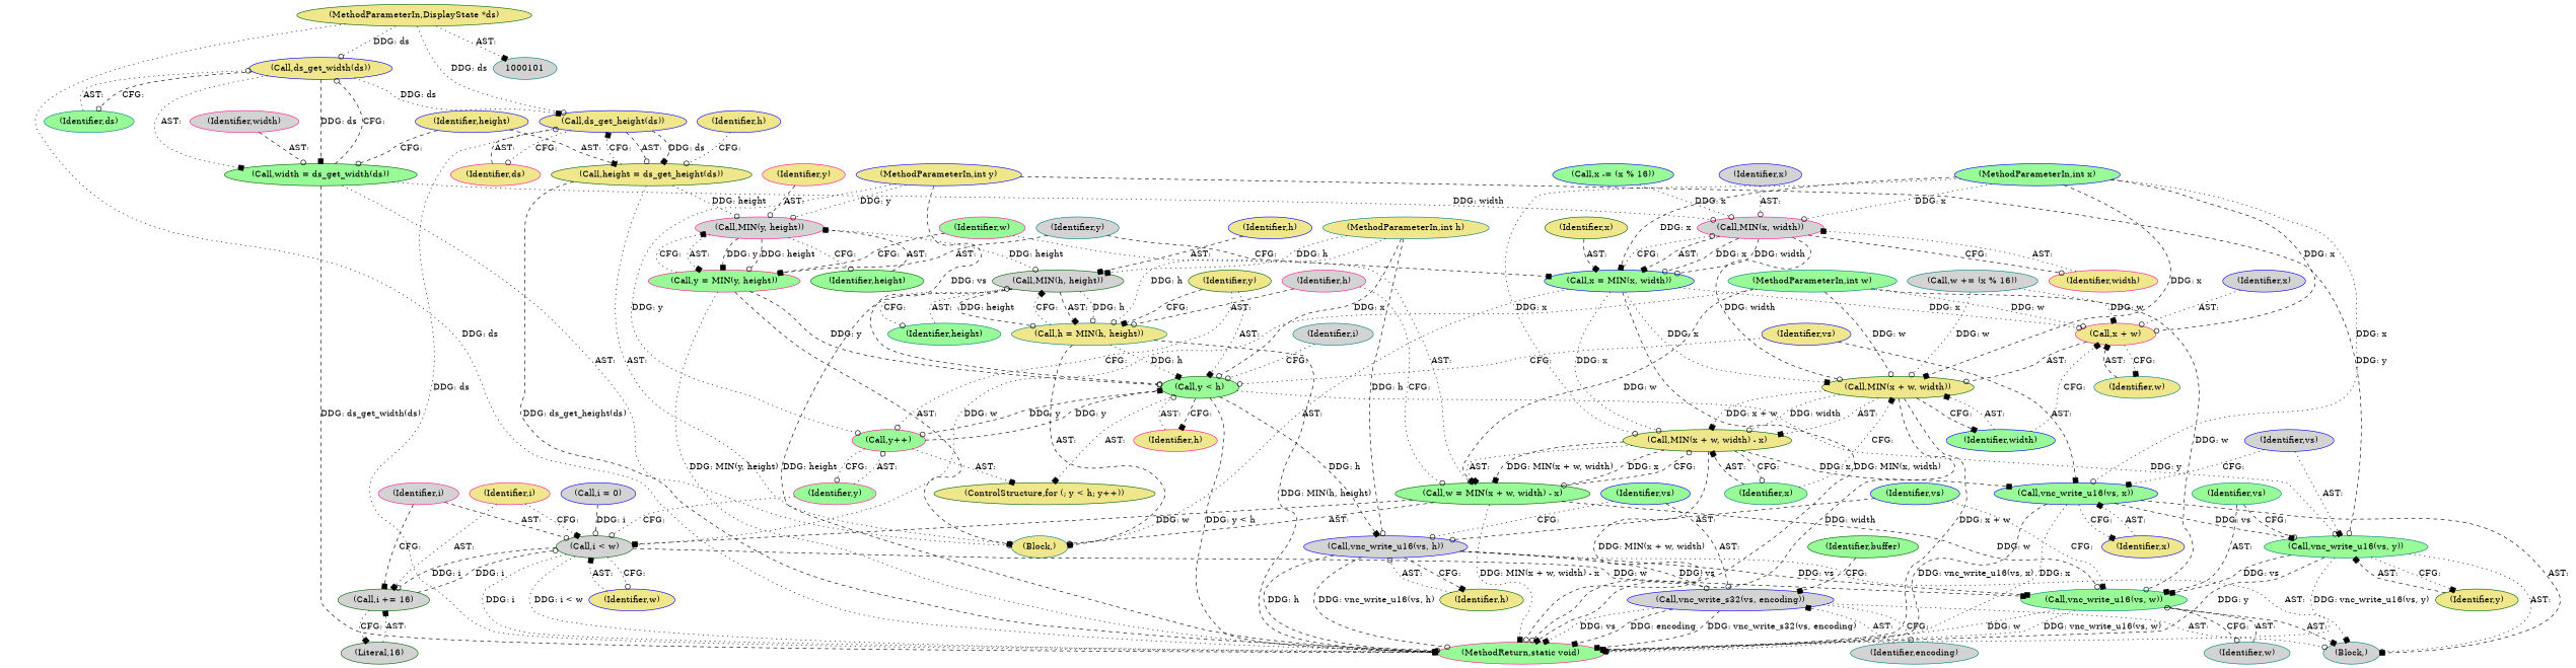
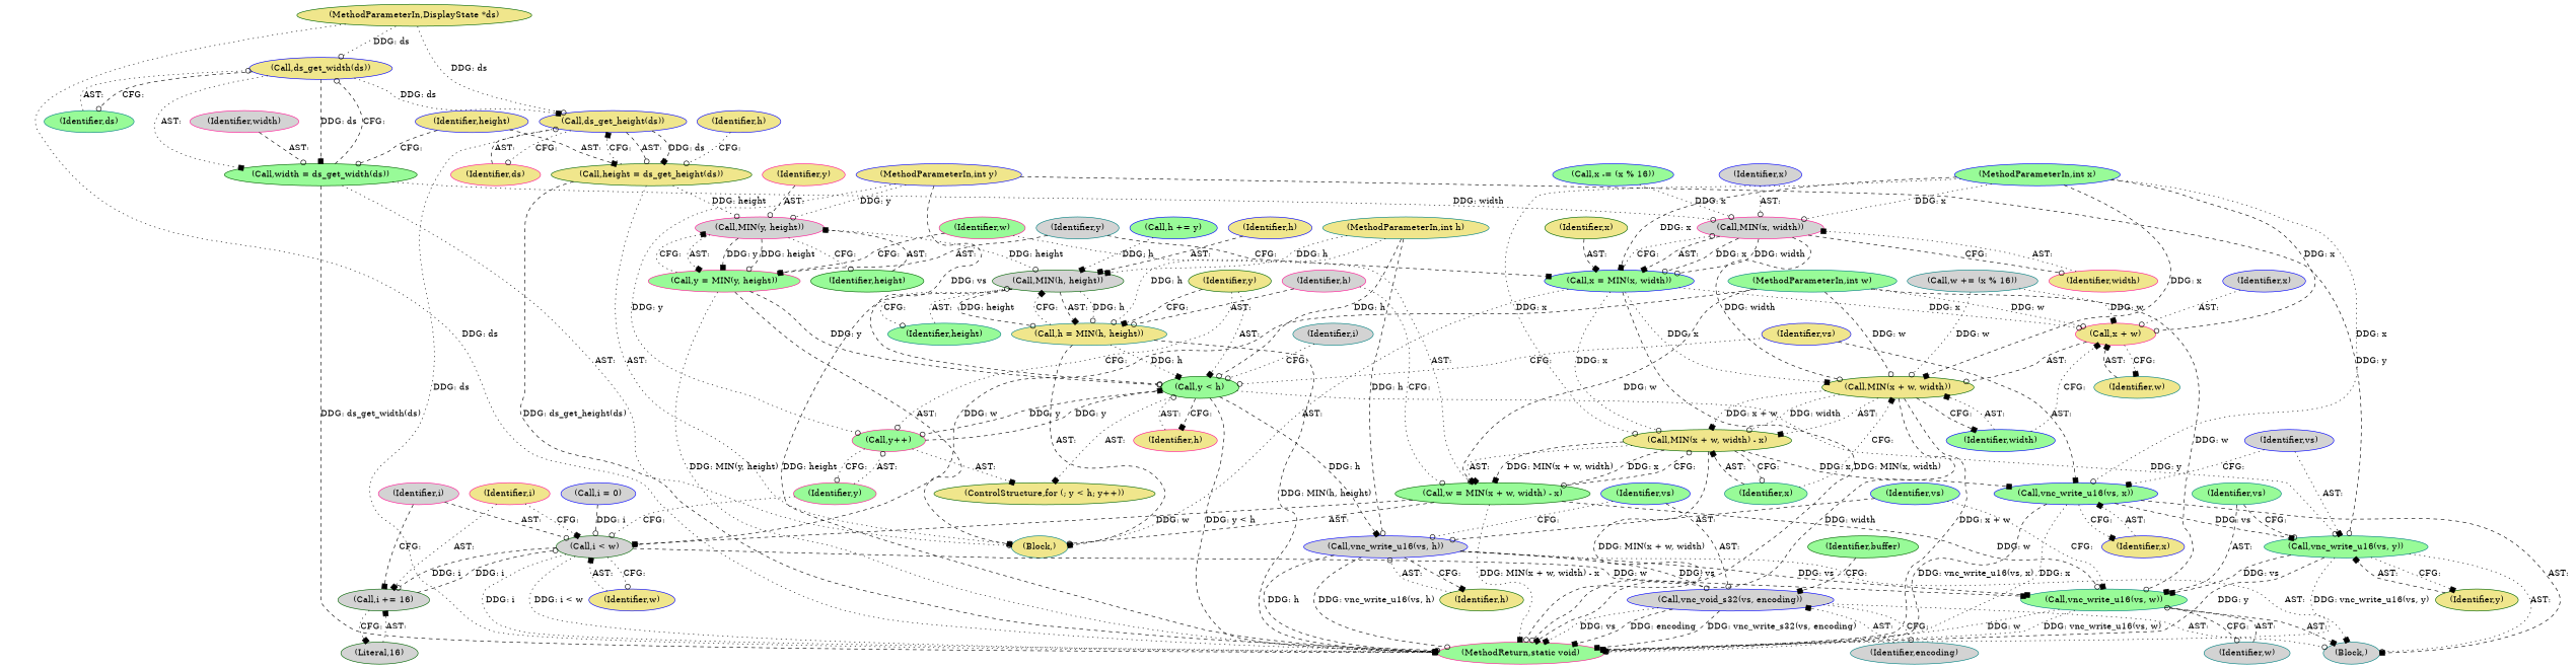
  digraph {
    node [color=blue fillcolor=khaki style=filled]
    edge [arrowhead=odot style=dashed]
    n1 [color=darkgreen label="(MethodParameterIn,DisplayState *ds)"]
    n2 [label="(Call,ds_get_width(ds))"]
    n3 [label="(Call,ds_get_height(ds))"]
    n4 [color=deeppink fillcolor=palegreen label="(MethodReturn,static void)"]
-   1000101 [color=teal fillcolor=lightgrey]
    n6 [color=darkgreen fillcolor=palegreen label="(Call,width = ds_get_width(ds))"]
    n7 [color=teal fillcolor=palegreen label="(Identifier,ds)"]
    n8 [color=darkgreen label="(Call,height = ds_get_height(ds))"]
    n9 [color=deeppink label="(Identifier,ds)"]
    n10 [color=deeppink fillcolor=lightgrey label="(Call,MIN(x, width))"]
    n11 [color=teal label="(Block,)"]
    n12 [fillcolor=palegreen label="(Call,x = MIN(x, width))"]
    n13 [color=darkgreen label="(Call,MIN(x + w, width))"]
    n14 [color=deeppink label="(Identifier,width)"]
    n15 [color=darkgreen label="(Call,MIN(x + w, width) - x)"]
    n16 [color=deeppink label="(Call,x + w)"]
    n17 [fillcolor=palegreen label="(Identifier,width)"]
    n18 [color=darkgreen fillcolor=palegreen label="(Call,w = MIN(x + w, width) - x)"]
    n19 [fillcolor=palegreen label="(Call,vnc_write_u16(vs, x))"]
    n20 [color=teal fillcolor=palegreen label="(Identifier,x)"]
    n21 [color=teal label="(Identifier,w)"]
    n22 [color=darkgreen fillcolor=lightgrey label="(Call,i < w)"]
    n23 [color=teal fillcolor=palegreen label="(Call,vnc_write_u16(vs, w))"]
    n24 [color=teal fillcolor=lightgrey label="(Block,)"]
    n25 [color=teal fillcolor=palegreen label="(Call,vnc_write_u16(vs, y))"]
    n26 [label="(Identifier,x)"]
    n27 [color=darkgreen fillcolor=lightgrey label="(Call,i += 16)"]
    n28 [label="(Identifier,w)"]
    n29 [color=teal fillcolor=lightgrey label="(Identifier,w)"]
    n30 [color=darkgreen fillcolor=lightgrey label="(Literal,16)"]
    n31 [fillcolor=lightgrey label="(Call,vnc_write_u16(vs, h))"]
-   n32 [fillcolor=lightgrey label="(Call,vnc_write_s32(vs, encoding))"]
+   n32 [fillcolor=lightgrey label="(Call,vnc_void_s32(vs, encoding))"]
    n33 [color=darkgreen label="(Identifier,h)"]
    n34 [color=teal fillcolor=lightgrey label="(Identifier,encoding)"]
    n35 [color=darkgreen label="(Identifier,y)"]
    n36 [color=deeppink fillcolor=lightgrey label="(Call,MIN(y, height))"]
    n37 [color=deeppink fillcolor=palegreen label="(Call,y = MIN(y, height))"]
    n38 [color=darkgreen fillcolor=lightgrey label="(Call,MIN(h, height))"]
    n39 [color=darkgreen fillcolor=palegreen label="(Identifier,height)"]
    n40 [color=darkgreen fillcolor=palegreen label="(Call,y < h)"]
    n41 [color=teal label="(Call,h = MIN(h, height))"]
    n42 [color=teal fillcolor=palegreen label="(Identifier,height)"]
    n43 [color=deeppink fillcolor=palegreen label="(Call,y++)"]
    n44 [color=darkgreen label="(ControlStructure,for (; y < h; y++))"]
    n45 [color=deeppink label="(Identifier,h)"]
    n46 [color=deeppink fillcolor=palegreen label="(Identifier,y)"]
    n47 [color=deeppink fillcolor=palegreen label="(Identifier,w)"]
    n48 [label="(MethodParameterIn,int y)"]
    n49 [fillcolor=palegreen label="(Call,x -= (x % 16))"]
    n50 [label="(Identifier,height)"]
    n51 [fillcolor=palegreen label="(MethodParameterIn,int x)"]
    n52 [label="(Identifier,vs)"]
    n53 [fillcolor=lightgrey label="(Identifier,x)"]
    n54 [color=darkgreen label="(Identifier,x)"]
    n55 [color=deeppink label="(Identifier,y)"]
    n56 [color=teal fillcolor=lightgrey label="(Identifier,i)"]
    n57 [color=teal fillcolor=lightgrey label="(Identifier,y)"]
    n58 [color=deeppink fillcolor=lightgrey label="(Identifier,h)"]
+   n59 [fillcolor=palegreen label="(Call,h += y)"]
    n60 [label="(Identifier,h)"]
    n61 [color=teal fillcolor=palegreen label="(Identifier,vs)"]
    n62 [color=darkgreen fillcolor=palegreen label="(Identifier,buffer)"]
    n63 [fillcolor=palegreen label="(Identifier,vs)"]
    n64 [fillcolor=lightgrey label="(Identifier,x)"]
    n65 [fillcolor=lightgrey label="(Identifier,vs)"]
    n66 [color=darkgreen label="(Identifier,y)"]
    n67 [fillcolor=palegreen label="(Identifier,vs)"]
    n68 [label="(Identifier,h)"]
    n69 [color=deeppink fillcolor=lightgrey label="(Identifier,i)"]
    n70 [fillcolor=lightgrey label="(Call,i = 0)"]
    n71 [color=teal fillcolor=lightgrey label="(Call,w += (x % 16))"]
    n72 [color=teal fillcolor=palegreen label="(MethodParameterIn,int w)"]
    n73 [color=deeppink label="(Identifier,i)"]
    n74 [color=teal label="(MethodParameterIn,int h)"]
    n75 [color=deeppink fillcolor=lightgrey label="(Identifier,width)"]
    n1 -> n2 [label="DDG: ds" style=dotted]
    n1 -> n3 [label="DDG: ds" style=dotted]
    n1 -> n4 [label="DDG: ds" style=dotted]
-   n1 -> 1000101 [arrowhead=box label="AST: " style=dotted]
    n2 -> n3 [arrowhead=box label="DDG: ds" style=dotted]
    n2 -> n6 [arrowhead=box label="AST: " style=dotted]
    n2 -> n6 [arrowhead=box label="DDG: ds"]
    n2 -> n7 [label="CFG: "]
    n3 -> n4 [label="DDG: ds" style=dotted]
    n3 -> n8 [label="AST: "]
    n3 -> n8 [arrowhead=box label="DDG: ds"]
    n3 -> n9 [label="CFG: " style=dotted]
    n6 -> n2 [label="CFG: "]
    n6 -> n4 [arrowhead=box label="DDG: ds_get_width(ds)"]
    n6 -> n10 [label="DDG: width" style=dotted]
    n6 -> n11 [label="AST: " style=dotted]
    n7 -> n2 [label="AST: " style=dotted]
    n8 -> n3 [arrowhead=box label="CFG: " style=dotted]
    n8 -> n4 [label="DDG: ds_get_height(ds)"]
    n8 -> n11 [label="AST: " style=dotted]
    n8 -> n36 [label="DDG: height" style=dotted]
    n9 -> n3 [label="AST: "]
    n10 -> n12 [arrowhead=box label="AST: "]
    n10 -> n12 [label="DDG: x"]
    n10 -> n12 [label="DDG: width"]
    n10 -> n13 [label="DDG: width"]
    n10 -> n14 [label="CFG: "]
    n12 -> n4 [label="DDG: MIN(x, width)"]
    n12 -> n10 [label="CFG: " style=dotted]
    n12 -> n11 [label="AST: " style=dotted]
    n12 -> n13 [arrowhead=box label="DDG: x" style=dotted]
    n12 -> n15 [label="DDG: x" style=dotted]
    n12 -> n16 [label="DDG: x" style=dotted]
    n13 -> n4 [arrowhead=box label="DDG: width"]
    n13 -> n4 [label="DDG: x + w"]
    n13 -> n15 [arrowhead=box label="AST: " style=dotted]
    n13 -> n15 [arrowhead=box label="DDG: x + w" style=dotted]
    n13 -> n15 [label="DDG: width" style=dotted]
    n13 -> n17 [arrowhead=box label="CFG: "]
    n14 -> n10 [arrowhead=box label="AST: " style=dotted]
    n15 -> n4 [label="DDG: MIN(x + w, width)"]
    n15 -> n18 [arrowhead=box label="AST: " style=dotted]
    n15 -> n18 [arrowhead=box label="DDG: MIN(x + w, width)"]
    n15 -> n18 [label="DDG: x"]
    n15 -> n19 [arrowhead=box label="DDG: x"]
    n15 -> n20 [label="CFG: "]
    n16 -> n13 [label="AST: "]
    n16 -> n21 [arrowhead=box label="CFG: " style=dotted]
    n17 -> n13 [arrowhead=box label="AST: " style=dotted]
    n17 -> n16 [arrowhead=box label="CFG: " style=dotted]
    n18 -> n4 [arrowhead=box label="DDG: MIN(x + w, width) - x" style=dotted]
    n18 -> n11 [label="AST: "]
    n18 -> n15 [label="CFG: "]
    n18 -> n22 [arrowhead=box label="DDG: w"]
    n18 -> n23 [label="DDG: w"]
    n19 -> n4 [label="DDG: vnc_write_u16(vs, x)"]
    n19 -> n4 [label="DDG: x" style=dotted]
    n19 -> n24 [arrowhead=box label="AST: "]
    n19 -> n25 [arrowhead=box label="DDG: vs"]
    n19 -> n26 [arrowhead=box label="CFG: " style=dotted]
    n20 -> n13 [arrowhead=box label="CFG: " style=dotted]
    n20 -> n15 [arrowhead=box label="AST: "]
    n21 -> n16 [arrowhead=box label="AST: "]
    n22 -> n4 [arrowhead=box label="DDG: i" style=dotted]
    n22 -> n4 [arrowhead=box label="DDG: i < w" style=dotted]
    n22 -> n23 [arrowhead=box label="DDG: w"]
    n22 -> n27 [label="DDG: i"]
    n22 -> n28 [label="CFG: " style=dotted]
    n23 -> n4 [arrowhead=box label="DDG: w" style=dotted]
    n23 -> n4 [label="DDG: vnc_write_u16(vs, w)" style=dotted]
    n23 -> n24 [arrowhead=box label="AST: "]
    n23 -> n29 [label="CFG: "]
    n25 -> n4 [arrowhead=box label="DDG: y"]
    n25 -> n4 [arrowhead=box label="DDG: vnc_write_u16(vs, y)" style=dotted]
    n25 -> n23 [arrowhead=box label="DDG: vs"]
    n25 -> n24 [label="AST: " style=dotted]
    n25 -> n35 [arrowhead=box label="CFG: " style=dotted]
    n26 -> n19 [arrowhead=box label="AST: " style=dotted]
    n27 -> n22 [label="DDG: i"]
    n27 -> n30 [arrowhead=box label="CFG: " style=dotted]
    n28 -> n22 [arrowhead=box label="AST: " style=dotted]
    n29 -> n23 [label="AST: "]
    n30 -> n27 [arrowhead=box label="AST: " style=dotted]
    n31 -> n4 [arrowhead=box label="DDG: h"]
    n31 -> n4 [label="DDG: vnc_write_u16(vs, h)"]
    n31 -> n23 [arrowhead=box label="DDG: vs"]
    n31 -> n24 [arrowhead=box label="AST: " style=dotted]
    n31 -> n32 [label="DDG: vs"]
    n31 -> n33 [arrowhead=box label="CFG: "]
    n32 -> n4 [arrowhead=box label="DDG: vs" style=dotted]
    n32 -> n4 [arrowhead=box label="DDG: encoding"]
    n32 -> n4 [arrowhead=box label="DDG: vnc_write_s32(vs, encoding)"]
    n32 -> n24 [label="AST: " style=dotted]
    n32 -> n34 [label="CFG: " style=dotted]
    n33 -> n31 [label="AST: " style=dotted]
    n34 -> n32 [arrowhead=box label="AST: " style=dotted]
    n35 -> n25 [arrowhead=box label="AST: "]
    n36 -> n37 [arrowhead=box label="AST: " style=dotted]
    n36 -> n37 [arrowhead=box label="DDG: y"]
    n36 -> n37 [label="DDG: height"]
    n36 -> n38 [label="DDG: height" style=dotted]
    n36 -> n39 [label="CFG: " style=dotted]
    n37 -> n4 [label="DDG: MIN(y, height)" style=dotted]
    n37 -> n11 [arrowhead=box label="AST: "]
    n37 -> n36 [arrowhead=box label="CFG: " style=dotted]
    n37 -> n40 [label="DDG: y"]
    n38 -> n4 [label="DDG: height"]
    n38 -> n41 [arrowhead=box label="AST: "]
    n38 -> n41 [label="DDG: h" style=dotted]
    n38 -> n41 [label="DDG: height"]
    n38 -> n42 [label="CFG: " style=dotted]
    n39 -> n36 [arrowhead=box label="AST: "]
    n40 -> n4 [arrowhead=box label="DDG: y < h"]
    n40 -> n25 [label="DDG: y" style=dotted]
    n40 -> n31 [arrowhead=box label="DDG: h"]
    n40 -> n43 [label="DDG: y"]
    n40 -> n44 [arrowhead=box label="AST: " style=dotted]
    n40 -> n45 [arrowhead=box label="CFG: "]
    n41 -> n4 [label="DDG: MIN(h, height)"]
    n41 -> n11 [arrowhead=box label="AST: "]
    n41 -> n38 [arrowhead=box label="CFG: " style=dotted]
    n41 -> n40 [arrowhead=box label="DDG: h" style=dotted]
    n42 -> n38 [label="AST: " style=dotted]
    n43 -> n40 [arrowhead=box label="DDG: y"]
    n43 -> n44 [arrowhead=box label="AST: " style=dotted]
    n43 -> n46 [label="CFG: " style=dotted]
    n45 -> n40 [label="AST: " style=dotted]
    n46 -> n22 [label="CFG: " style=dotted]
    n46 -> n43 [label="AST: " style=dotted]
    n47 -> n18 [label="AST: " style=dotted]
    n47 -> n37 [label="CFG: "]
    n48 -> n25 [label="DDG: y"]
    n48 -> n36 [label="DDG: y" style=dotted]
    n48 -> n40 [label="DDG: vs"]
    n48 -> n43 [label="DDG: y" style=dotted]
    n49 -> n10 [label="DDG: x" style=dotted]
    n50 -> n6 [label="CFG: "]
    n50 -> n8 [arrowhead=box label="AST: "]
    n51 -> n10 [label="DDG: x" style=dotted]
    n51 -> n12 [arrowhead=box label="DDG: x"]
    n51 -> n13 [arrowhead=box label="DDG: x"]
    n51 -> n15 [label="DDG: x" style=dotted]
    n51 -> n16 [label="DDG: x"]
    n51 -> n19 [label="DDG: x" style=dotted]
    n52 -> n19 [arrowhead=box label="AST: "]
    n52 -> n40 [label="CFG: " style=dotted]
    n53 -> n10 [label="AST: " style=dotted]
    n54 -> n12 [arrowhead=box label="AST: "]
    n55 -> n36 [label="AST: "]
    n56 -> n40 [label="CFG: " style=dotted]
    n57 -> n12 [arrowhead=box label="CFG: "]
    n57 -> n37 [arrowhead=box label="AST: "]
    n58 -> n18 [label="CFG: " style=dotted]
    n58 -> n41 [label="AST: "]
+   n59 -> n38 [arrowhead=box label="DDG: h" style=dotted]
    n60 -> n38 [arrowhead=box label="AST: "]
    n61 -> n23 [arrowhead=box label="AST: "]
    n61 -> n25 [label="CFG: "]
    n62 -> n32 [arrowhead=box label="CFG: "]
    n63 -> n31 [label="CFG: " style=dotted]
    n63 -> n32 [label="AST: "]
    n64 -> n16 [label="AST: " style=dotted]
    n65 -> n19 [arrowhead=box label="CFG: " style=dotted]
    n65 -> n25 [arrowhead=box label="AST: " style=dotted]
    n66 -> n40 [arrowhead=box label="AST: " style=dotted]
    n66 -> n41 [arrowhead=box label="CFG: "]
    n66 -> n43 [label="CFG: " style=dotted]
    n67 -> n23 [arrowhead=box label="CFG: " style=dotted]
    n67 -> n31 [label="AST: "]
    n68 -> n8 [label="CFG: " style=dotted]
    n69 -> n22 [label="AST: "]
    n69 -> n27 [arrowhead=box label="CFG: "]
    n70 -> n22 [label="DDG: i"]
    n71 -> n13 [label="DDG: w" style=dotted]
    n71 -> n16 [arrowhead=box label="DDG: w" style=dotted]
    n72 -> n13 [label="DDG: w"]
    n72 -> n16 [label="DDG: w" style=dotted]
    n72 -> n18 [arrowhead=box label="DDG: w"]
-   n72 -> n22 [label="DDG: w" style=dotted]
+   n72 -> n22 [label="DDG: w"]
    n72 -> n23 [label="DDG: w"]
    n73 -> n22 [arrowhead=box label="CFG: " style=dotted]
    n73 -> n27 [arrowhead=box label="AST: " style=dotted]
    n74 -> n31 [label="DDG: h"]
    n74 -> n38 [arrowhead=box label="DDG: h" style=dotted]
-   n74 -> n40 [label="DDG: x"]
+   n74 -> n40 [label="DDG: h"]
    n74 -> n41 [label="DDG: h" style=dotted]
    n75 -> n6 [label="AST: "]
  }
